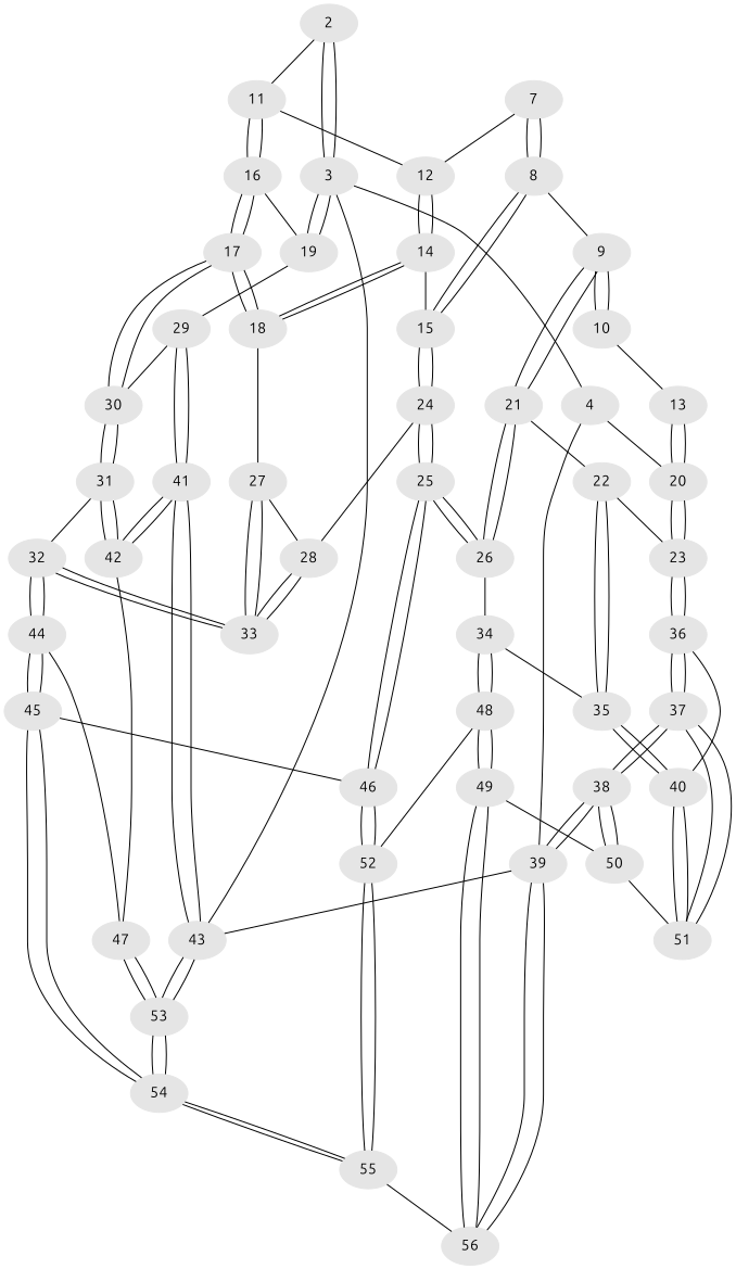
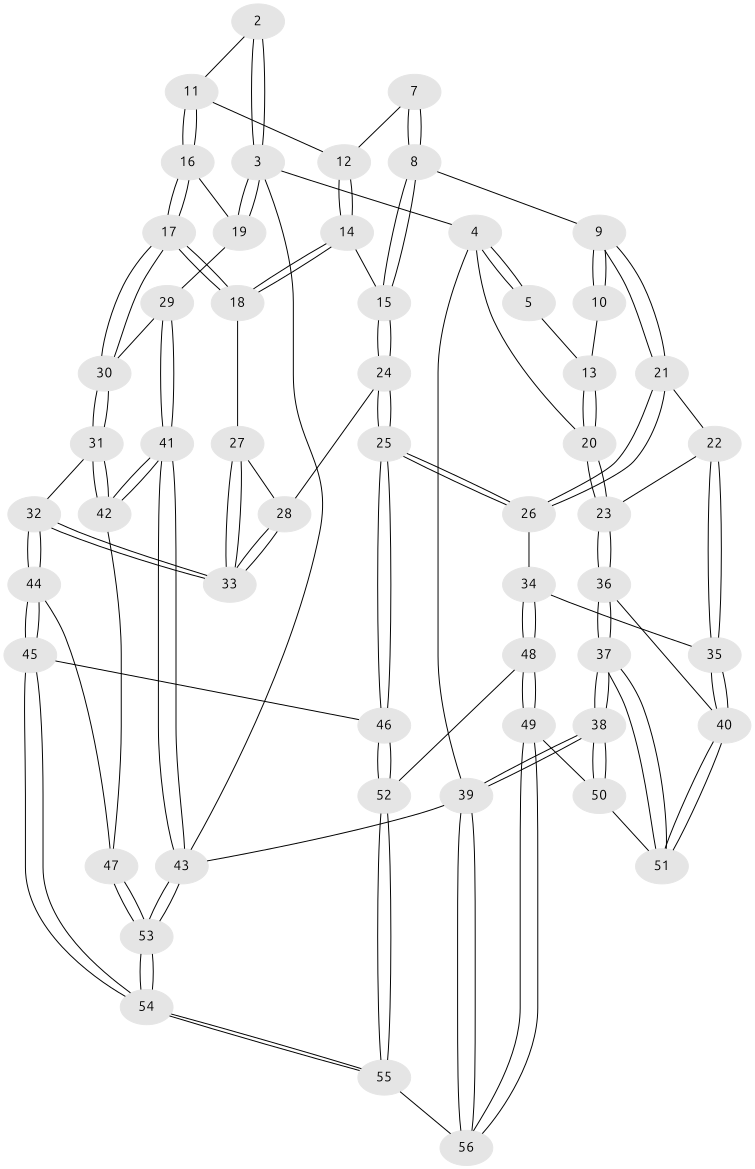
  graph {
    fontname=Ubuntu
    node [color=gray90 fontname=Ubuntu style=filled]
    edge [fontname=Ubuntu]
    2
    3
    11
    7
    8
    12
    4
    19
    43
    16
+   5
    20
    39
    29
    53
    13
    23
    56
    10
    9
    15
    14
    21
    24
    22
    26
    17
    18
    27
    25
    28
    30
    31
    33
    41
    36
    35
    34
    40
    37
    46
    52
    48
    42
    32
    44
    47
    45
    49
    51
    38
    50
    54
    55
    2 -- 3
    2 -- 3
    2 -- 11
    3 -- 4
    3 -- 19
    3 -- 19
    3 -- 43
    11 -- 12
    11 -- 16
    11 -- 16
    7 -- 8
    7 -- 8
    7 -- 12
    8 -- 9
    8 -- 15
    8 -- 15
    12 -- 14
    12 -- 14
+   4 -- 5
+   4 -- 5
    4 -- 20
    4 -- 39
    19 -- 29
    43 -- 53
    43 -- 53
    16 -- 19
    16 -- 17
    16 -- 17
+   5 -- 13
    20 -- 23
    20 -- 23
    39 -- 43
    39 -- 56
    39 -- 56
    29 -- 30
    29 -- 41
    29 -- 41
    53 -- 54
    53 -- 54
    13 -- 20
    13 -- 20
    23 -- 36
    23 -- 36
    10 -- 13
    9 -- 10
    9 -- 10
    9 -- 21
    9 -- 21
    15 -- 24
    15 -- 24
    14 -- 15
    14 -- 18
    14 -- 18
    21 -- 22
    21 -- 26
    21 -- 26
    24 -- 25
    24 -- 25
    24 -- 28
    22 -- 23
    22 -- 35
    22 -- 35
    26 -- 34
    17 -- 18
    17 -- 18
    17 -- 30
    17 -- 30
    18 -- 27
    27 -- 28
    27 -- 33
    27 -- 33
    25 -- 26
    25 -- 26
    25 -- 46
    25 -- 46
    28 -- 33
    28 -- 33
    30 -- 31
    30 -- 31
    31 -- 42
    31 -- 42
    31 -- 32
    41 -- 43
    41 -- 43
    41 -- 42
    41 -- 42
    36 -- 40
    36 -- 37
    36 -- 37
    35 -- 40
    35 -- 40
    34 -- 35
    34 -- 48
    34 -- 48
    40 -- 51
    40 -- 51
    37 -- 51
    37 -- 51
    37 -- 38
    37 -- 38
    46 -- 52
    46 -- 52
    52 -- 55
    52 -- 55
    48 -- 52
    48 -- 49
    48 -- 49
    42 -- 47
    32 -- 33
    32 -- 33
    32 -- 44
    32 -- 44
    44 -- 47
    44 -- 45
    44 -- 45
    47 -- 53
    47 -- 53
    45 -- 46
    45 -- 54
    45 -- 54
    49 -- 56
    49 -- 56
    49 -- 50
    38 -- 39
    38 -- 39
    38 -- 50
    38 -- 50
    50 -- 51
    54 -- 55
    54 -- 55
    55 -- 56
  }
